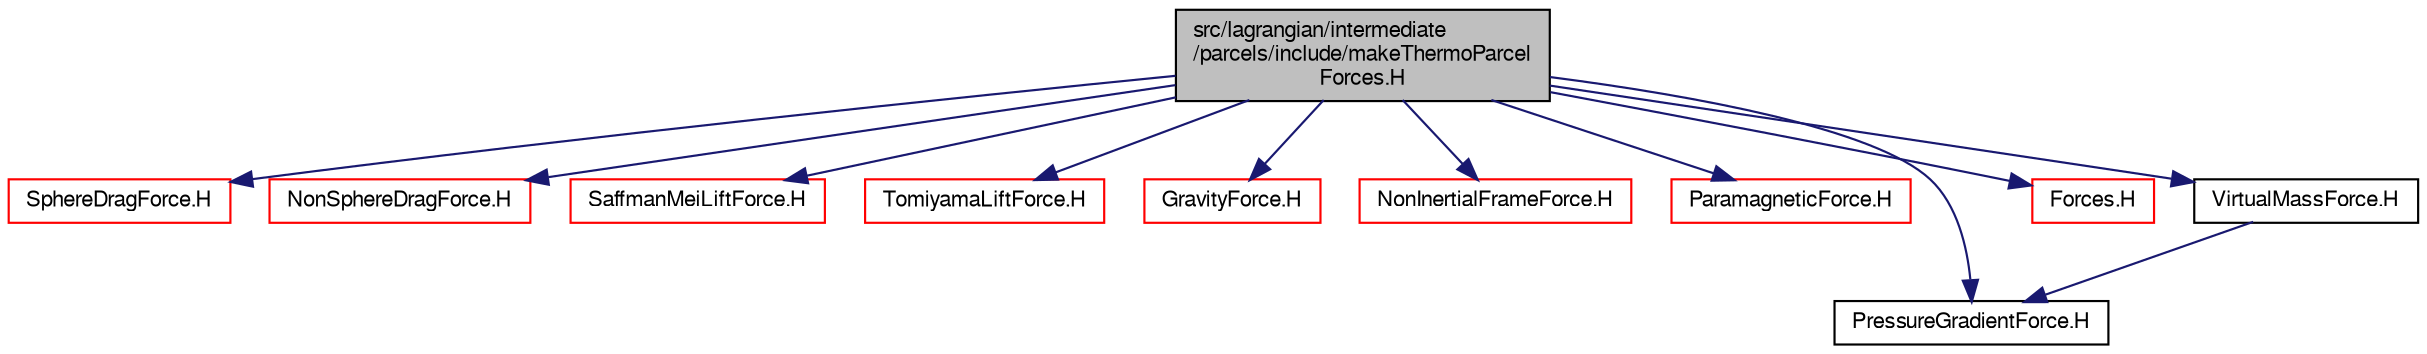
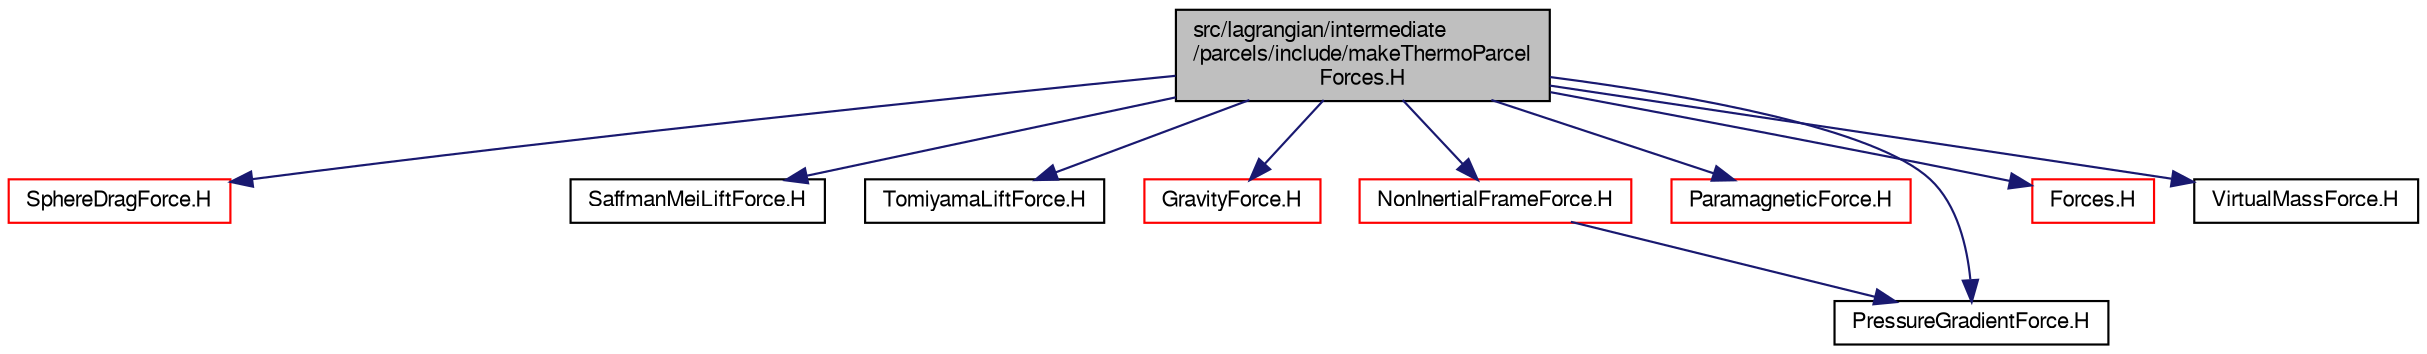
  digraph {
    node [color=red fontname=FreeSans fontsize=10 shape=record]
    edge [color=midnightblue fontname=FreeSans fontsize=10 labelfontname=FreeSans labelfontsize=10 style=solid]
    n1 [color=black fillcolor=grey75 fontcolor=black height=0.2 label="src/lagrangian/intermediate\l/parcels/include/makeThermoParcel\lForces.H" style=filled width=0.4]
    n2 [height=0.2 label="SphereDragForce.H" width=0.4]
-   n3 [height=0.2 label="NonSphereDragForce.H" width=0.4]
-   n4 [height=0.2 label="SaffmanMeiLiftForce.H" width=0.4]
-   n5 [height=0.2 label="TomiyamaLiftForce.H" width=0.4]
+   n4 [color=black height=0.2 label="SaffmanMeiLiftForce.H" width=0.4]
+   n5 [color=black height=0.2 label="TomiyamaLiftForce.H" width=0.4]
    n6 [height=0.2 label="GravityForce.H" width=0.4]
    n7 [height=0.2 label="NonInertialFrameForce.H" width=0.4]
    n8 [height=0.2 label="ParamagneticForce.H" width=0.4]
    n9 [color=black height=0.2 label="PressureGradientForce.H" width=0.4]
    n10 [height=0.2 label="Forces.H" width=0.4]
    n11 [color=black height=0.2 label="VirtualMassForce.H" width=0.4]
    n1 -> n2
-   n1 -> n3
    n1 -> n4
    n1 -> n5
    n1 -> n6
    n1 -> n7
    n1 -> n8
    n1 -> n9
    n1 -> n10
    n1 -> n11
-   n11 -> n9
+   n7 -> n9
  }
